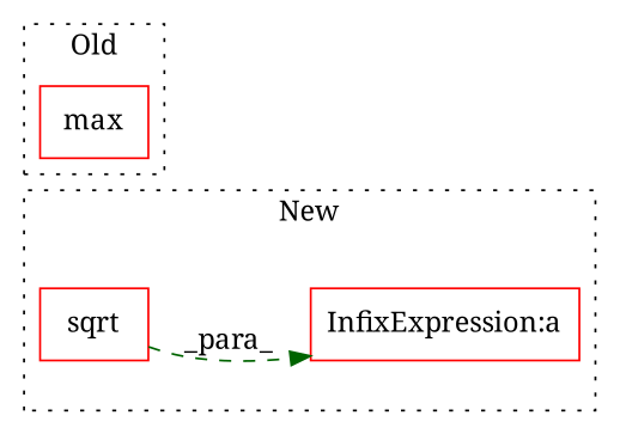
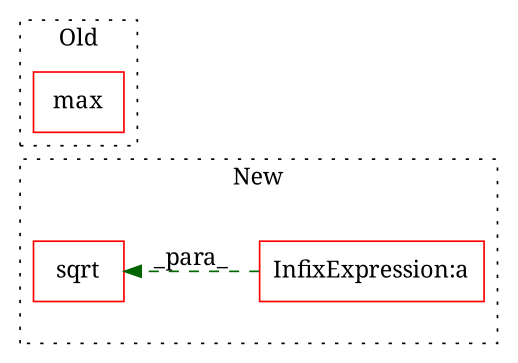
  digraph {
    rankdir=LR
    fontname="Noto Serif"
    node [a=32 shape=box color=red fontname="Noto Serif"]
    n1 [l="5,1" label=sqrt s="32749,32785"]
    n2 [a=27 l=3 label="InfixExpression:a" s=32740]
    n3 [l="4,1" label=max s="31659,31688"]
    subgraph cluster_1 {
      label=New
      style=dotted
      n1
      n2
    }
    subgraph cluster_2 {
      label=Old
      style=dotted
      n3
    }
-   n1 -> n2 [label=_para_ color=darkgreen style=dashed fontname="Noto Serif"]
+   n2 -> n1 [label=_para_ color=darkgreen style=dashed fontname="Noto Serif"]
  }
